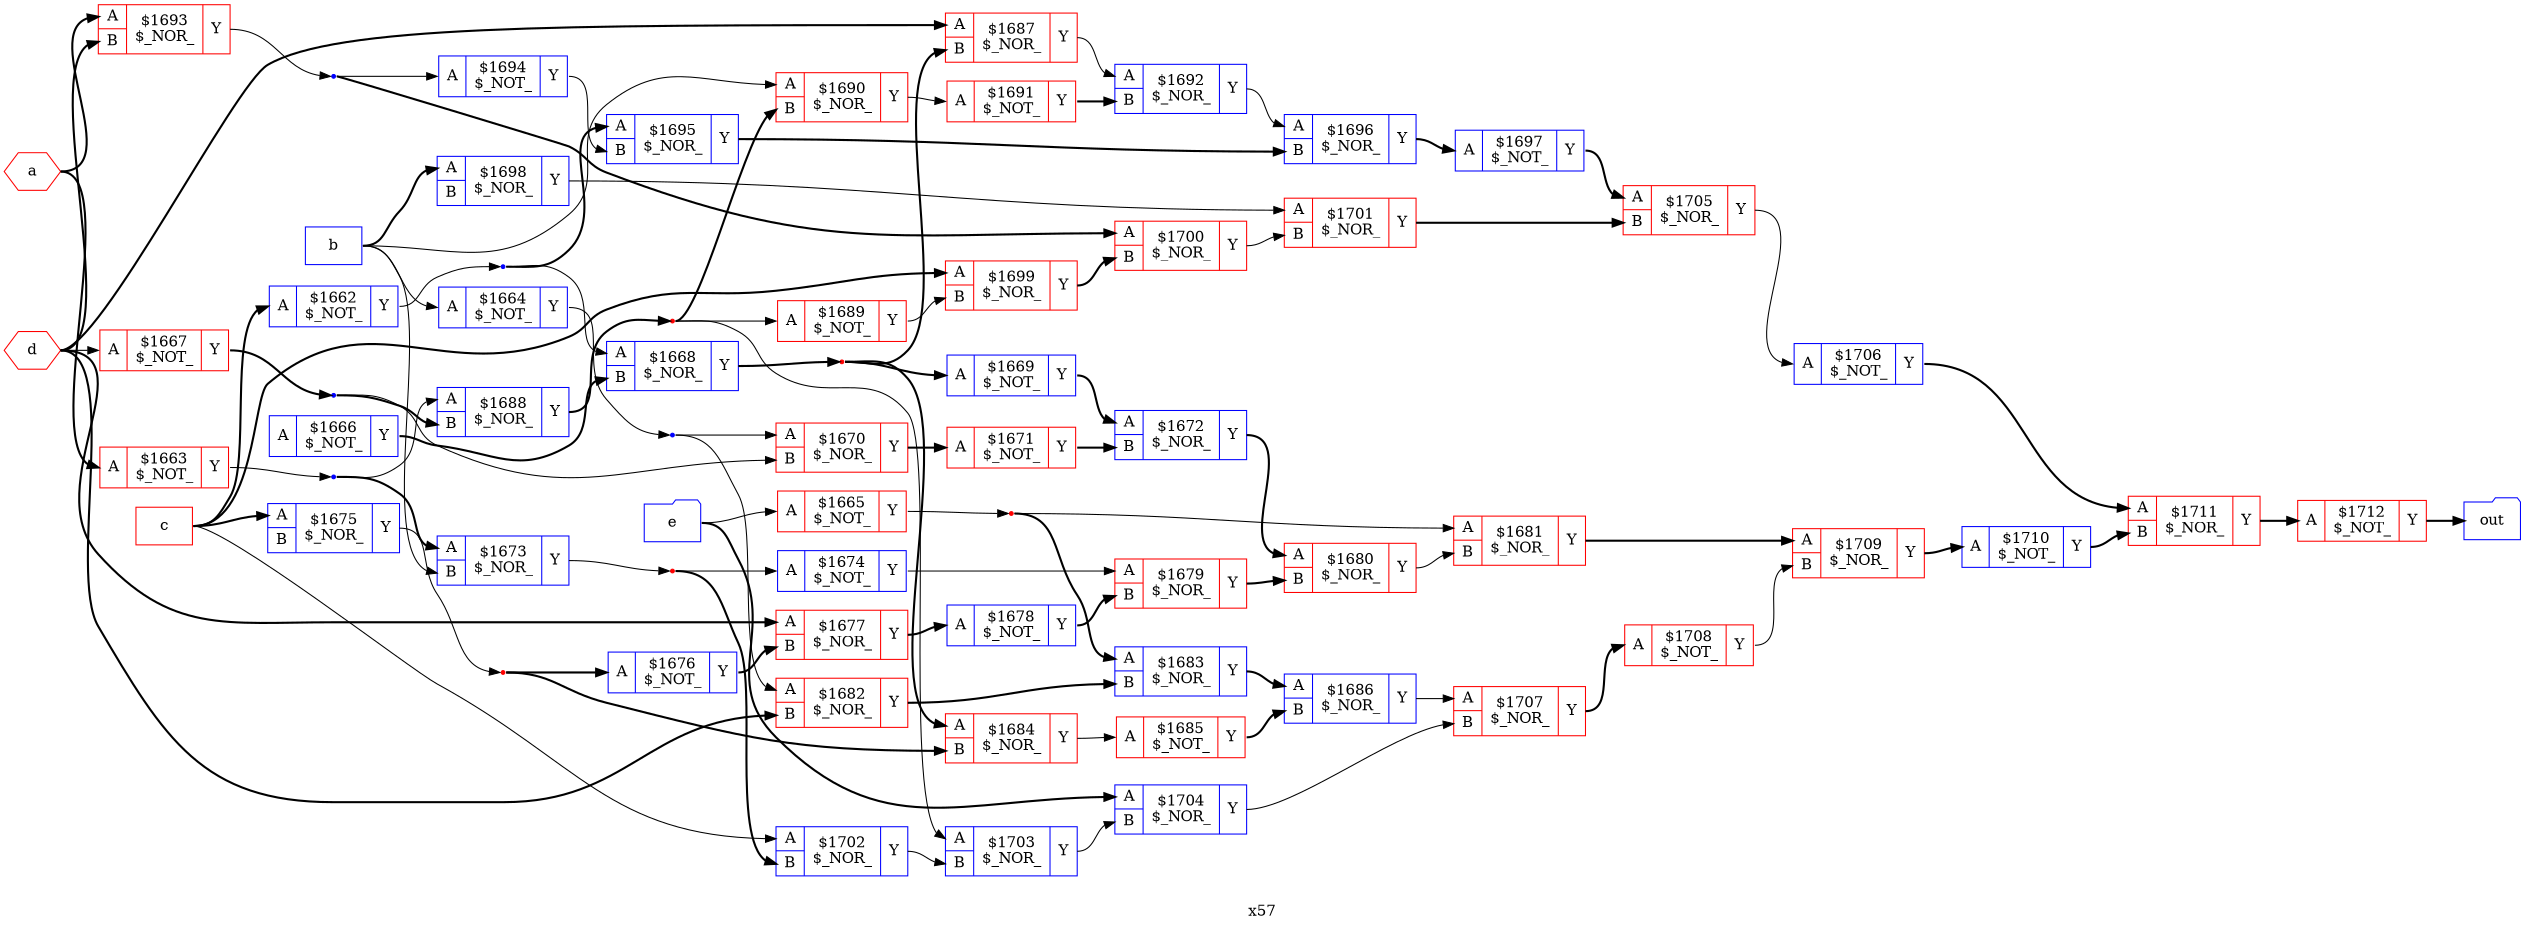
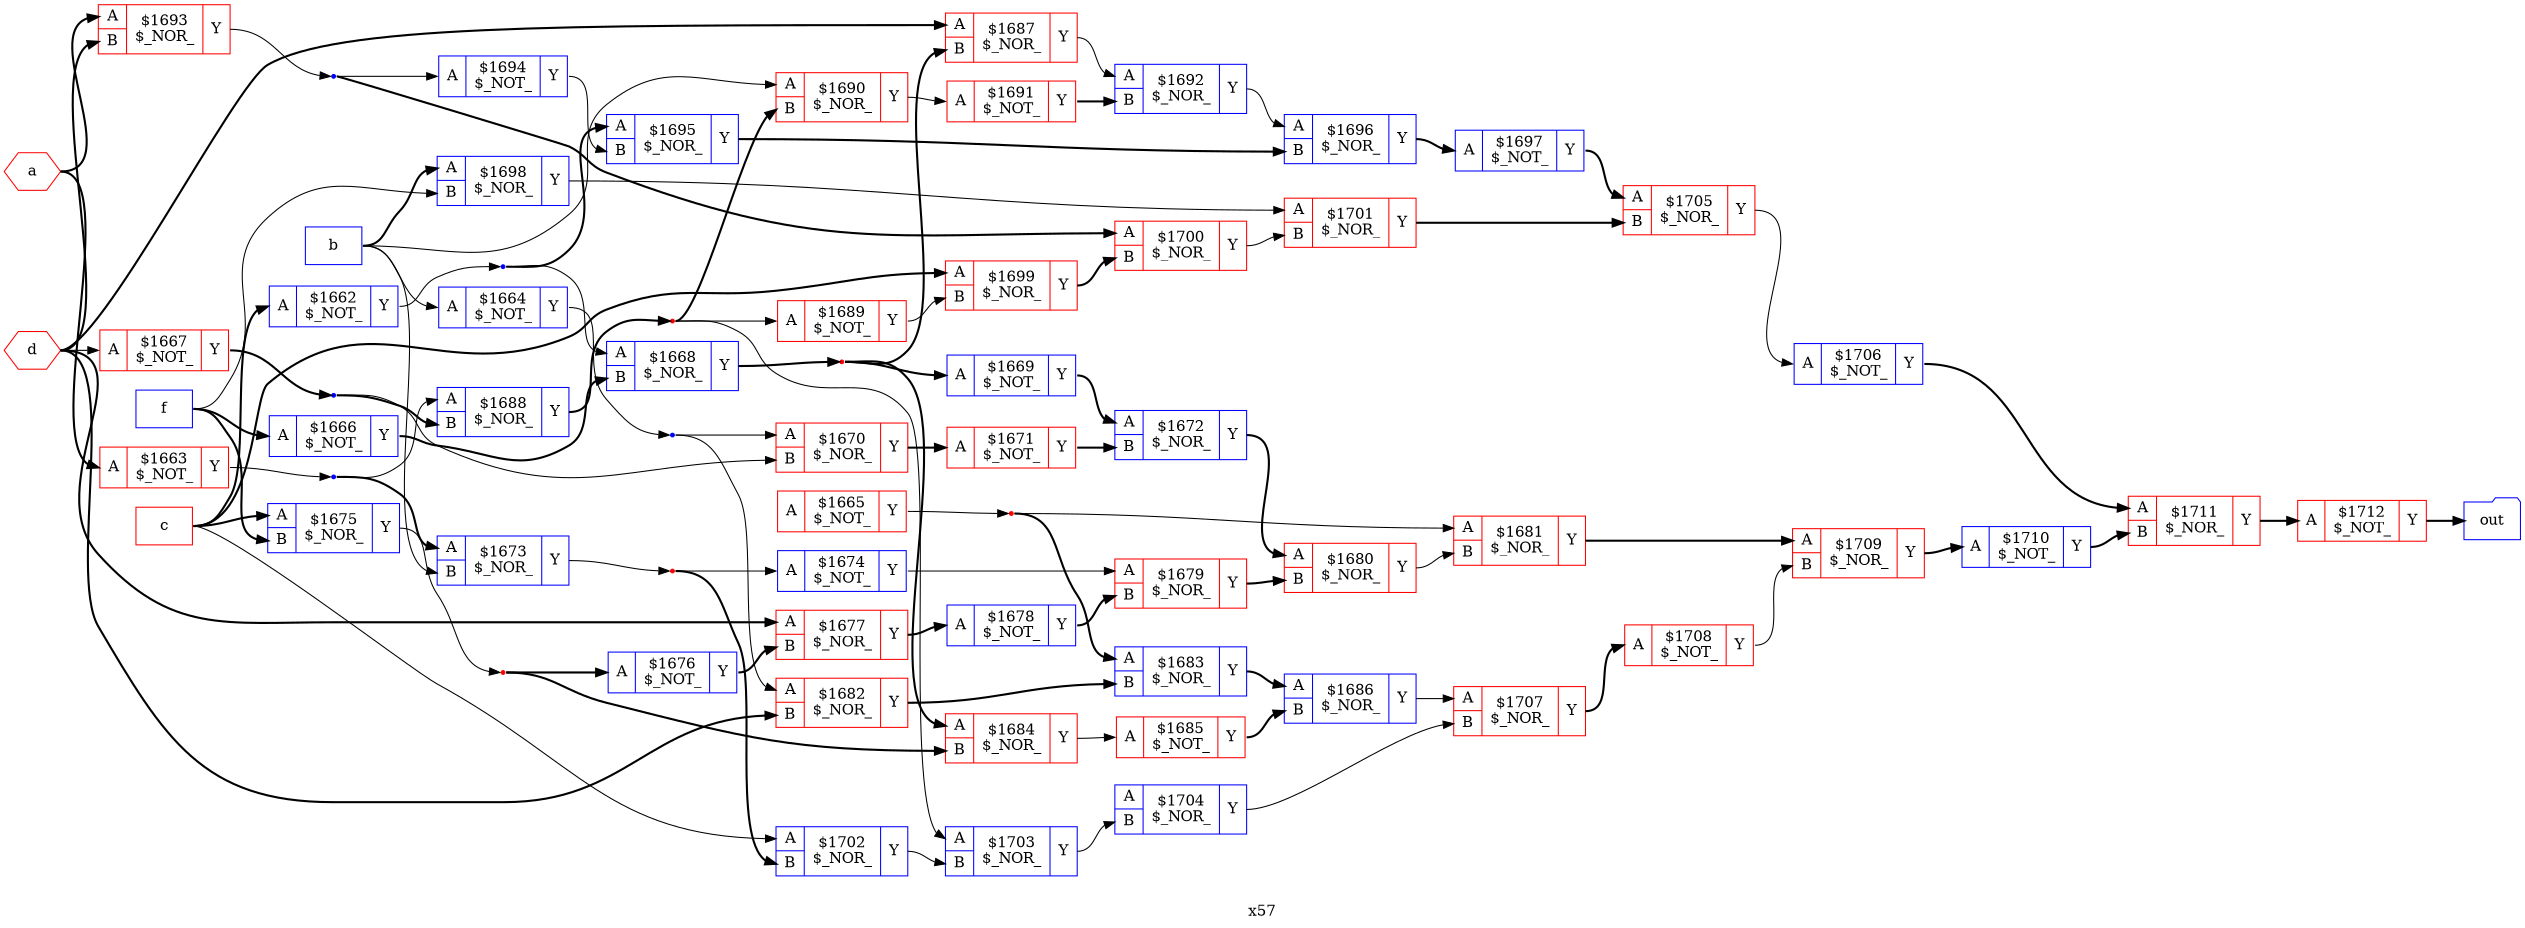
  digraph {
    label=x57
    rankdir=LR
    remincross=true
    node [color=red shape=record]
    edge [color=black headport="p58:w" style=bold tailport="p59:e"]
    n51 [fontcolor=black label=a shape=hexagon]
    c61 [label="{{<p58> A}|$1663\n$_NOT_|{<p59> Y}}"]
    c92 [label="{{<p58> A|<p66> B}|$1693\n$_NOR_|{<p59> Y}}"]
    n50 [color=blue shape=point]
    n30 [color=blue shape=point]
    n52 [color=blue fontcolor=black label=b shape=box]
    c62 [color=blue label="{{<p58> A}|$1664\n$_NOT_|{<p59> Y}}"]
    c72 [color=blue label="{{<p58> A|<p66> B}|$1673\n$_NOR_|{<p59> Y}}"]
    c89 [label="{{<p58> A|<p66> B}|$1690\n$_NOR_|{<p59> Y}}"]
    c97 [color=blue label="{{<p58> A|<p66> B}|$1698\n$_NOR_|{<p59> Y}}"]
    n1 [color=blue shape=point]
    n10 [shape=point]
    c90 [label="{{<p58> A}|$1691\n$_NOT_|{<p59> Y}}"]
    c100 [label="{{<p58> A|<p66> B}|$1701\n$_NOR_|{<p59> Y}}"]
    n53 [fontcolor=black label=c shape=box]
    c60 [color=blue label="{{<p58> A}|$1662\n$_NOT_|{<p59> Y}}"]
    c74 [color=blue label="{{<p58> A|<p66> B}|$1675\n$_NOR_|{<p59> Y}}"]
    c98 [label="{{<p58> A|<p66> B}|$1699\n$_NOR_|{<p59> Y}}"]
    c101 [color=blue label="{{<p58> A|<p66> B}|$1702\n$_NOR_|{<p59> Y}}"]
    n49 [color=blue shape=point]
    n12 [shape=point]
    c99 [label="{{<p58> A|<p66> B}|$1700\n$_NOR_|{<p59> Y}}"]
    c102 [color=blue label="{{<p58> A|<p66> B}|$1703\n$_NOR_|{<p59> Y}}"]
    n54 [fontcolor=black label=d shape=hexagon]
    c65 [label="{{<p58> A}|$1667\n$_NOT_|{<p59> Y}}"]
    c76 [label="{{<p58> A|<p66> B}|$1677\n$_NOR_|{<p59> Y}}"]
    c81 [label="{{<p58> A|<p66> B}|$1682\n$_NOR_|{<p59> Y}}"]
    c86 [label="{{<p58> A|<p66> B}|$1687\n$_NOR_|{<p59> Y}}"]
    n4 [color=blue shape=point]
    c77 [color=blue label="{{<p58> A}|$1678\n$_NOT_|{<p59> Y}}"]
    c82 [color=blue label="{{<p58> A|<p66> B}|$1683\n$_NOR_|{<p59> Y}}"]
    c91 [color=blue label="{{<p58> A|<p66> B}|$1692\n$_NOR_|{<p59> Y}}"]
-   n55 [color=blue fontcolor=black label=e shape=folder]
    c63 [label="{{<p58> A}|$1665\n$_NOT_|{<p59> Y}}"]
    c103 [color=blue label="{{<p58> A|<p66> B}|$1704\n$_NOR_|{<p59> Y}}"]
    n2 [shape=point]
    c106 [label="{{<p58> A|<p66> B}|$1707\n$_NOR_|{<p59> Y}}"]
+   n56 [color=blue fontcolor=black label=f shape=box]
    c64 [color=blue label="{{<p58> A}|$1666\n$_NOT_|{<p59> Y}}"]
    c67 [color=blue label="{{<p58> A|<p66> B}|$1668\n$_NOR_|{<p59> Y}}"]
    n57 [color=blue fontcolor=black label=out shape=folder]
    c94 [color=blue label="{{<p58> A|<p66> B}|$1695\n$_NOR_|{<p59> Y}}"]
    c87 [color=blue label="{{<p58> A|<p66> B}|$1688\n$_NOR_|{<p59> Y}}"]
    c69 [label="{{<p58> A|<p66> B}|$1670\n$_NOR_|{<p59> Y}}"]
    c80 [label="{{<p58> A|<p66> B}|$1681\n$_NOR_|{<p59> Y}}"]
    n5 [shape=point]
    c68 [color=blue label="{{<p58> A}|$1669\n$_NOT_|{<p59> Y}}"]
    c83 [label="{{<p58> A|<p66> B}|$1684\n$_NOR_|{<p59> Y}}"]
    c71 [color=blue label="{{<p58> A|<p66> B}|$1672\n$_NOR_|{<p59> Y}}"]
    c79 [label="{{<p58> A|<p66> B}|$1680\n$_NOR_|{<p59> Y}}"]
    c70 [label="{{<p58> A}|$1671\n$_NOT_|{<p59> Y}}"]
    c73 [color=blue label="{{<p58> A}|$1674\n$_NOT_|{<p59> Y}}"]
    c78 [label="{{<p58> A|<p66> B}|$1679\n$_NOR_|{<p59> Y}}"]
    c75 [color=blue label="{{<p58> A}|$1676\n$_NOT_|{<p59> Y}}"]
    c108 [label="{{<p58> A|<p66> B}|$1709\n$_NOR_|{<p59> Y}}"]
    c109 [color=blue label="{{<p58> A}|$1710\n$_NOT_|{<p59> Y}}"]
    c85 [color=blue label="{{<p58> A|<p66> B}|$1686\n$_NOR_|{<p59> Y}}"]
    c84 [label="{{<p58> A}|$1685\n$_NOT_|{<p59> Y}}"]
    c107 [label="{{<p58> A}|$1708\n$_NOT_|{<p59> Y}}"]
    c95 [color=blue label="{{<p58> A|<p66> B}|$1696\n$_NOR_|{<p59> Y}}"]
    n25 [shape=point]
    c88 [label="{{<p58> A}|$1689\n$_NOT_|{<p59> Y}}"]
    c96 [color=blue label="{{<p58> A}|$1697\n$_NOT_|{<p59> Y}}"]
    c93 [color=blue label="{{<p58> A}|$1694\n$_NOT_|{<p59> Y}}"]
    c104 [label="{{<p58> A|<p66> B}|$1705\n$_NOR_|{<p59> Y}}"]
    c105 [color=blue label="{{<p58> A}|$1706\n$_NOT_|{<p59> Y}}"]
    c110 [label="{{<p58> A|<p66> B}|$1711\n$_NOR_|{<p59> Y}}"]
    c111 [label="{{<p58> A}|$1712\n$_NOT_|{<p59> Y}}"]
    n51 -> c61 [tailport=e]
    n51 -> c92 [tailport=e]
    c61 -> n50 [headport=w style=solid]
    c92 -> n30 [headport=w style=solid]
    n50 -> c72 [tailport=e]
    n50 -> c87 [style=solid tailport=e]
    n30 -> c99 [tailport=e]
    n30 -> c93 [style=solid tailport=e]
    n52 -> c62 [style=solid tailport=e]
    n52 -> c72 [headport="p66:w" style=solid tailport=e]
    n52 -> c89 [style=solid tailport=e]
    n52 -> c97 [tailport=e]
    c62 -> n1 [headport=w style=solid]
    c72 -> n10 [headport=w style=solid]
    c89 -> c90 [style=solid]
    c97 -> c100 [style=solid]
    n1 -> c81 [style=solid tailport=e]
    n1 -> c69 [style=solid tailport=e]
    n10 -> c101 [headport="p66:w" tailport=e]
    n10 -> c73 [style=solid tailport=e]
    c90 -> c91 [headport="p66:w"]
    c100 -> c104 [headport="p66:w"]
    n53 -> c60 [tailport=e]
    n53 -> c74 [tailport=e]
    n53 -> c98 [tailport=e]
    n53 -> c101 [style=solid tailport=e]
    c60 -> n49 [headport=w style=solid]
    c74 -> n12 [headport=w style=solid]
    c98 -> c99 [headport="p66:w"]
    c101 -> c102 [headport="p66:w" style=solid]
    n49 -> c67 [style=solid tailport=e]
    n49 -> c94 [tailport=e]
    n12 -> c83 [headport="p66:w" tailport=e]
    n12 -> c75 [tailport=e]
    c99 -> c100 [headport="p66:w" style=solid]
    c102 -> c103 [headport="p66:w" style=solid]
    n54 -> c92 [headport="p66:w" tailport=e]
    n54 -> c65 [style=solid tailport=e]
    n54 -> c76 [tailport=e]
    n54 -> c81 [headport="p66:w" tailport=e]
    n54 -> c86 [tailport=e]
    c65 -> n4 [headport=w]
    c76 -> c77
    c81 -> c82 [headport="p66:w"]
    c86 -> c91 [style=solid]
    n4 -> c87 [headport="p66:w" tailport=e]
    n4 -> c69 [headport="p66:w" style=solid tailport=e]
    c77 -> c78 [headport="p66:w"]
    c82 -> c85
    c91 -> c95 [style=solid]
-   n55 -> c63 [style=solid tailport=e]
-   n55 -> c103 [tailport=e]
    c63 -> n2 [headport=w style=solid]
    c103 -> c106 [headport="p66:w" style=solid]
    n2 -> c82 [tailport=e]
    n2 -> c80 [style=solid tailport=e]
    c106 -> c107
+   n56 -> c97 [headport="p66:w" style=solid tailport=e]
+   n56 -> c74 [headport="p66:w" tailport=e]
+   n56 -> c64 [tailport=e]
    c64 -> c67 [headport="p66:w"]
    c67 -> n5 [headport=w]
    c94 -> c95 [headport="p66:w"]
    c87 -> n25 [headport=w]
    c69 -> c70
    c80 -> c108
    n5 -> c86 [headport="p66:w" tailport=e]
    n5 -> c68 [tailport=e]
    n5 -> c83 [tailport=e]
    c68 -> c71
    c83 -> c84 [style=solid]
    c71 -> c79
    c79 -> c80 [headport="p66:w" style=solid]
    c70 -> c71 [headport="p66:w"]
    c73 -> c78 [style=solid]
    c78 -> c79 [headport="p66:w"]
    c75 -> c76 [headport="p66:w"]
    c108 -> c109
    c109 -> c110 [headport="p66:w"]
    c85 -> c106 [style=solid]
    c84 -> c85 [headport="p66:w"]
    c107 -> c108 [headport="p66:w" style=solid]
    c95 -> c96
    n25 -> c89 [headport="p66:w" tailport=e]
    n25 -> c102 [style=solid tailport=e]
    n25 -> c88 [style=solid tailport=e]
    c88 -> c98 [headport="p66:w" style=solid]
    c96 -> c104
    c93 -> c94 [headport="p66:w" style=solid]
    c104 -> c105 [style=solid]
    c105 -> c110
    c110 -> c111
    c111 -> n57 [headport=w]
  }
